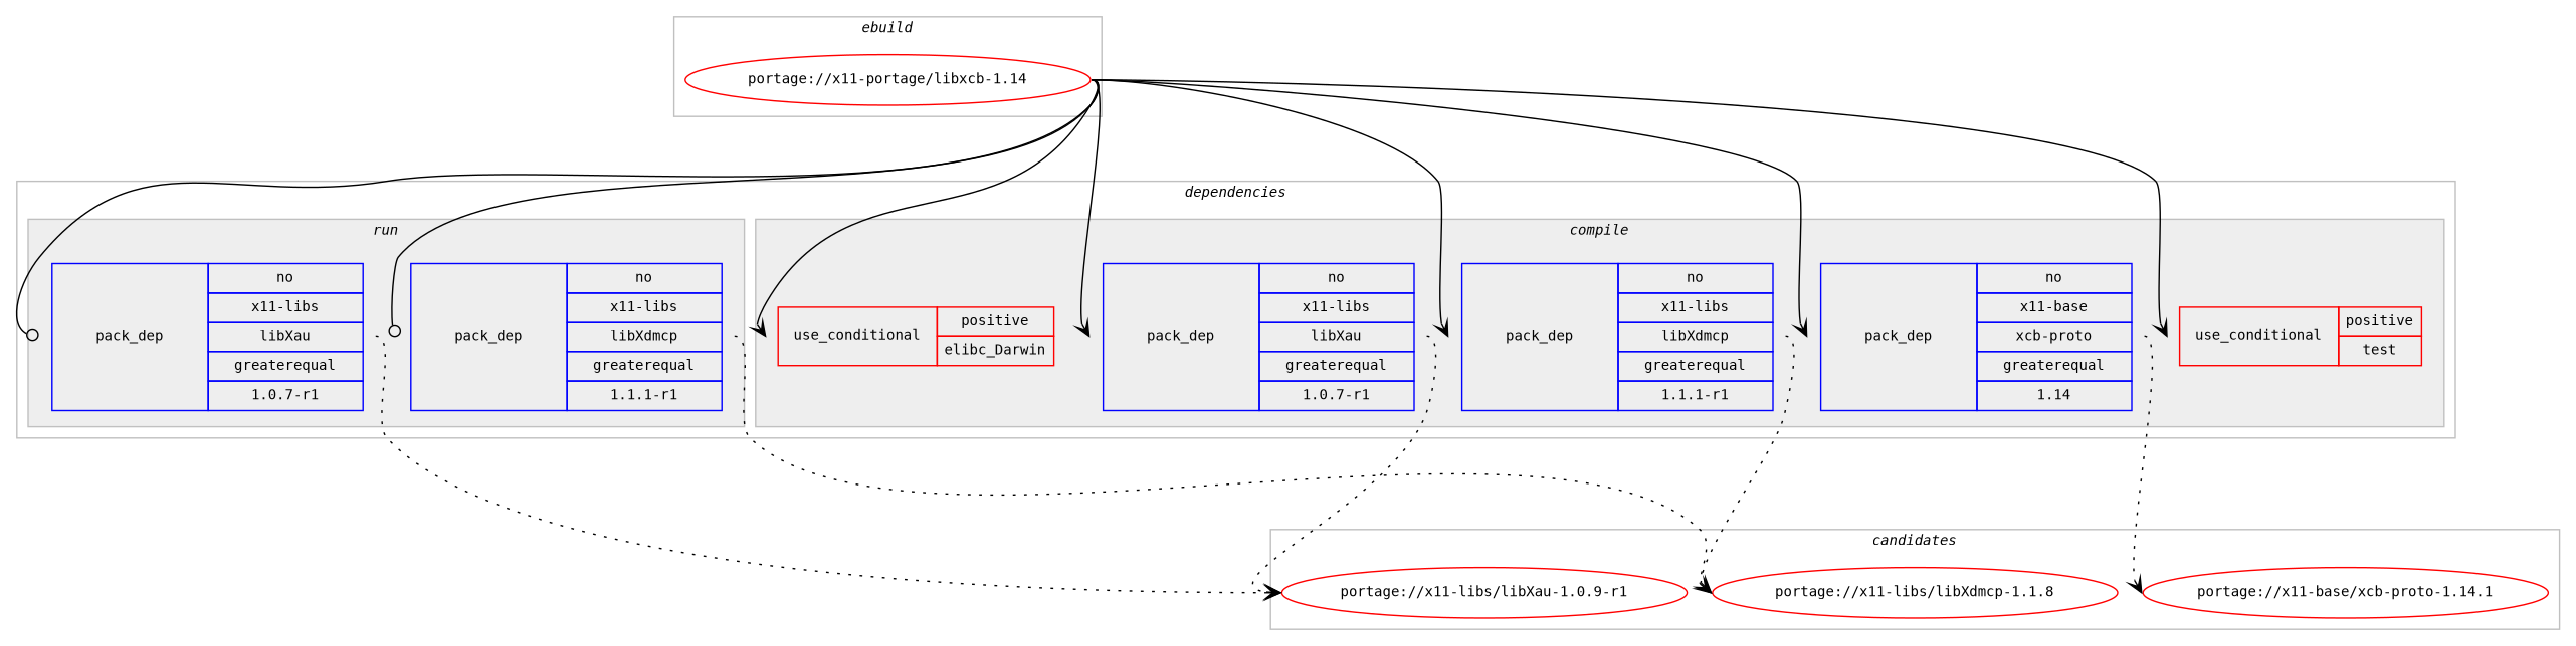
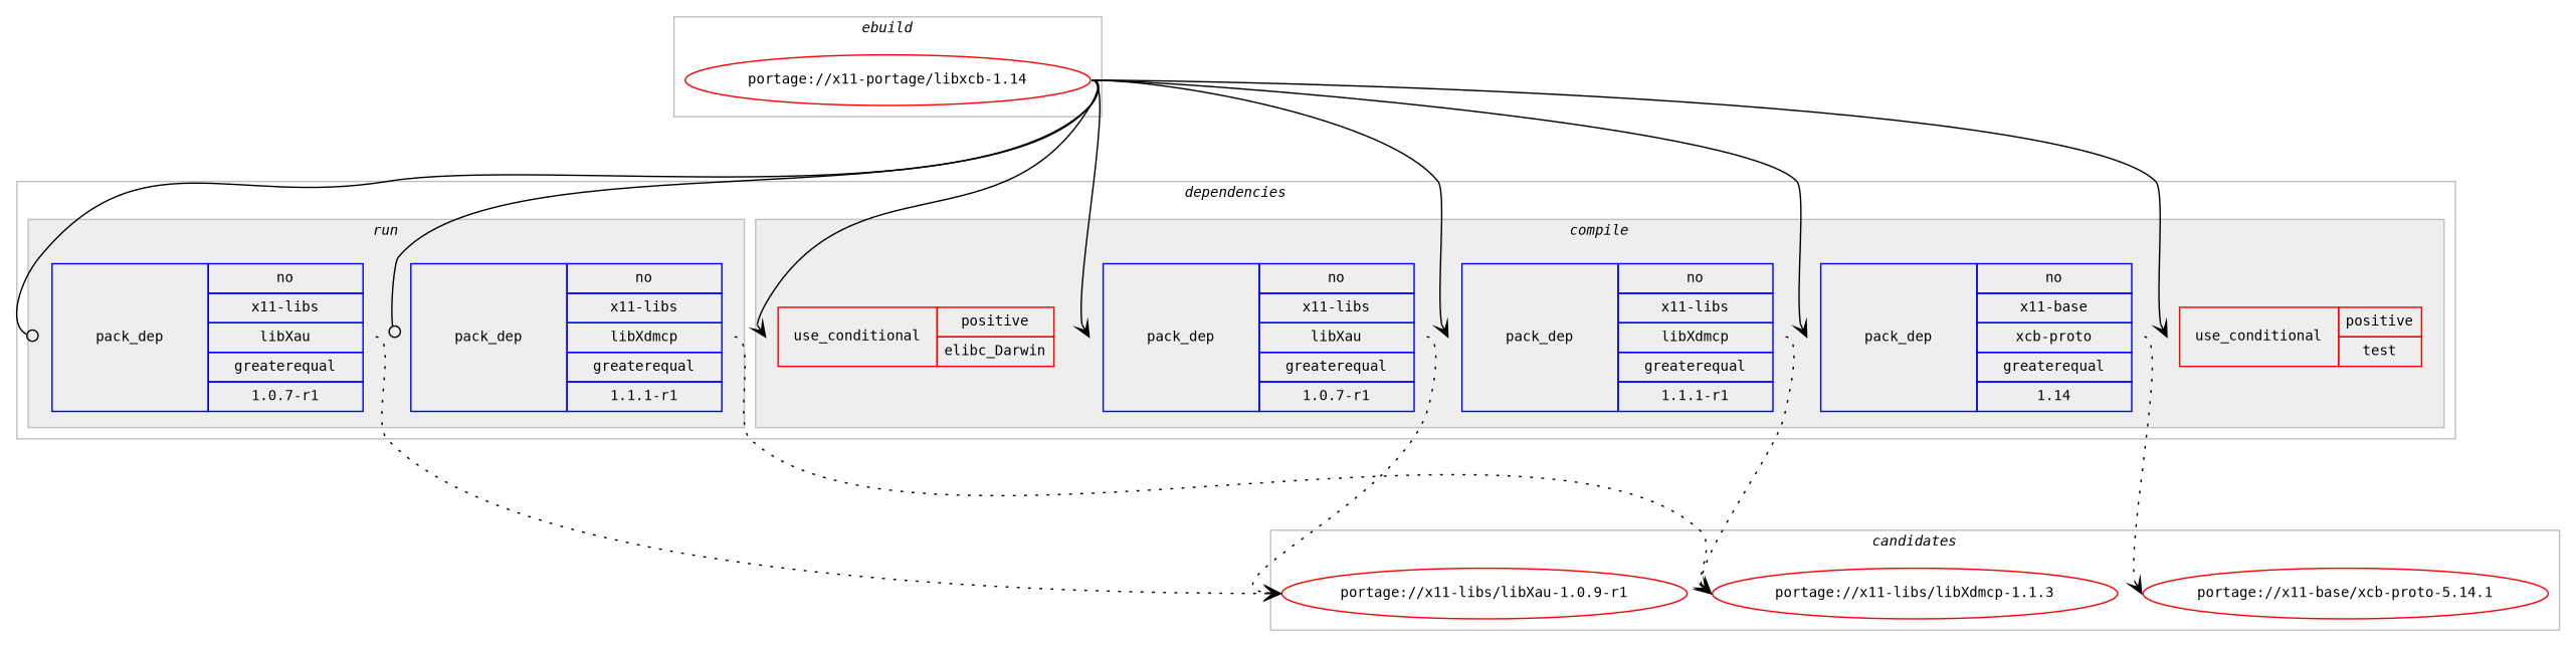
  digraph {
    compound=true
    concentrate=true
    fontname="DejaVu Sans Mono"
    fontsize=10
    newrank=true
    rankdir=TB
    ranksep=1.5
    node [color=red fontname="DejaVu Sans Mono" fontsize=10 shape=none]
    edge [arrowhead=vee fontname="DejaVu Sans Mono" headport=w style=solid tailport=e weight=20]
    n1 [label="portage://x11-portage/libxcb-1.14" width=4 shape=""]
    n2 [label=<<TABLE BORDER="0" CELLBORDER="1" CELLSPACING="0" CELLPADDING="4"><TR><TD ROWSPAN="3" CELLPADDING="10">use_conditional</TD></TR><TR><TD>positive</TD></TR><TR><TD>elibc_Darwin</TD></TR></TABLE>>]
    n3 [label=<<TABLE BORDER="0" CELLBORDER="1" CELLSPACING="0" CELLPADDING="4"><TR><TD ROWSPAN="3" CELLPADDING="10">use_conditional</TD></TR><TR><TD>positive</TD></TR><TR><TD>test</TD></TR></TABLE>>]
    n4 [color=blue label=<<TABLE BORDER="0" CELLBORDER="1" CELLSPACING="0" CELLPADDING="4" WIDTH="220"><TR><TD ROWSPAN="6" CELLPADDING="30">pack_dep</TD></TR><TR><TD WIDTH="110">no</TD></TR><TR><TD>x11-base</TD></TR><TR><TD>xcb-proto</TD></TR><TR><TD>greaterequal</TD></TR><TR><TD>1.14</TD></TR></TABLE>>]
    n5 [color=blue label=<<TABLE BORDER="0" CELLBORDER="1" CELLSPACING="0" CELLPADDING="4" WIDTH="220"><TR><TD ROWSPAN="6" CELLPADDING="30">pack_dep</TD></TR><TR><TD WIDTH="110">no</TD></TR><TR><TD>x11-libs</TD></TR><TR><TD>libXau</TD></TR><TR><TD>greaterequal</TD></TR><TR><TD>1.0.7-r1</TD></TR></TABLE>>]
    n6 [color=blue label=<<TABLE BORDER="0" CELLBORDER="1" CELLSPACING="0" CELLPADDING="4" WIDTH="220"><TR><TD ROWSPAN="6" CELLPADDING="30">pack_dep</TD></TR><TR><TD WIDTH="110">no</TD></TR><TR><TD>x11-libs</TD></TR><TR><TD>libXdmcp</TD></TR><TR><TD>greaterequal</TD></TR><TR><TD>1.1.1-r1</TD></TR></TABLE>>]
    n7 [color=blue label=<<TABLE BORDER="0" CELLBORDER="1" CELLSPACING="0" CELLPADDING="4" WIDTH="220"><TR><TD ROWSPAN="6" CELLPADDING="30">pack_dep</TD></TR><TR><TD WIDTH="110">no</TD></TR><TR><TD>x11-libs</TD></TR><TR><TD>libXau</TD></TR><TR><TD>greaterequal</TD></TR><TR><TD>1.0.7-r1</TD></TR></TABLE>>]
    n8 [color=blue label=<<TABLE BORDER="0" CELLBORDER="1" CELLSPACING="0" CELLPADDING="4" WIDTH="220"><TR><TD ROWSPAN="6" CELLPADDING="30">pack_dep</TD></TR><TR><TD WIDTH="110">no</TD></TR><TR><TD>x11-libs</TD></TR><TR><TD>libXdmcp</TD></TR><TR><TD>greaterequal</TD></TR><TR><TD>1.1.1-r1</TD></TR></TABLE>>]
-   n9 [label="portage://x11-base/xcb-proto-1.14.1" width=4 shape=""]
+   n9 [label="portage://x11-base/xcb-proto-5.14.1" width=4 shape=""]
    n10 [label="portage://x11-libs/libXau-1.0.9-r1" width=4 shape=""]
-   n11 [label="portage://x11-libs/libXdmcp-1.1.8" width=4 shape=""]
+   n11 [label="portage://x11-libs/libXdmcp-1.1.3" width=4 shape=""]
    subgraph cluster_1 {
      color=gray
      label=<<i>ebuild</i>>
      rank=same
      n1
    }
    subgraph cluster_2 {
      color=gray
      label=<<i>dependencies</i>>
      subgraph cluster_3 {
        color=gray
        fillcolor="#eeeeee"
        label=<<i>compile</i>>
        style=filled
        subgraph sub_4 {
          color=gray
          fillcolor="#eeeeee"
          label=<<i>compile</i>>
          style=filled
          n2
        }
        subgraph sub_5 {
          color=gray
          fillcolor="#eeeeee"
          label=<<i>compile</i>>
          style=filled
          n3
        }
        subgraph sub_6 {
          color=gray
          fillcolor="#eeeeee"
          label=<<i>compile</i>>
          style=filled
          n4
        }
        subgraph sub_7 {
          color=gray
          fillcolor="#eeeeee"
          label=<<i>compile</i>>
          style=filled
          n5
        }
        subgraph sub_8 {
          color=gray
          fillcolor="#eeeeee"
          label=<<i>compile</i>>
          style=filled
          n6
        }
      }
      subgraph cluster_9 {
        color=gray
        fillcolor="#eeeeee"
        label=<<i>compile and run</i>>
        style=filled
      }
      subgraph cluster_10 {
        color=gray
        fillcolor="#eeeeee"
        label=<<i>run</i>>
        style=filled
        subgraph sub_11 {
          color=gray
          fillcolor="#eeeeee"
          label=<<i>run</i>>
          style=filled
          n7
        }
        subgraph sub_12 {
          color=gray
          fillcolor="#eeeeee"
          label=<<i>run</i>>
          style=filled
          n8
        }
      }
    }
    subgraph cluster_13 {
      color=gray
      label=<<i>candidates</i>>
      rank=same
      subgraph sub_14 {
        color=black
        label=<<i>candidates</i>>
        nodesep=1
        rank=same
        n9
      }
      subgraph sub_15 {
        color=black
        label=<<i>candidates</i>>
        nodesep=1
        rank=same
        n10
      }
      subgraph sub_16 {
        color=black
        label=<<i>candidates</i>>
        nodesep=1
        rank=same
        n11
      }
      subgraph sub_17 {
        color=black
        label=<<i>candidates</i>>
        nodesep=1
        rank=same
        n10
      }
      subgraph sub_18 {
        color=black
        label=<<i>candidates</i>>
        nodesep=1
        rank=same
        n11
      }
    }
    n1 -> n2
    n1 -> n3
    n1 -> n4
    n1 -> n5
    n1 -> n6
    n1 -> n7 [arrowhead=odot]
    n1 -> n8 [arrowhead=odot]
    n4 -> n9 [style=dotted weight=100]
    n5 -> n10 [style=dotted weight=100]
    n6 -> n11 [style=dotted weight=100]
    n7 -> n10 [style=dotted weight=100]
    n8 -> n11 [style=dotted weight=100]
  }
